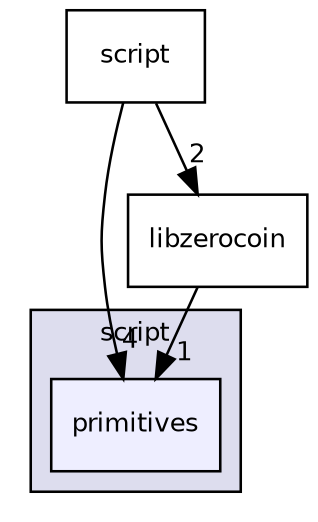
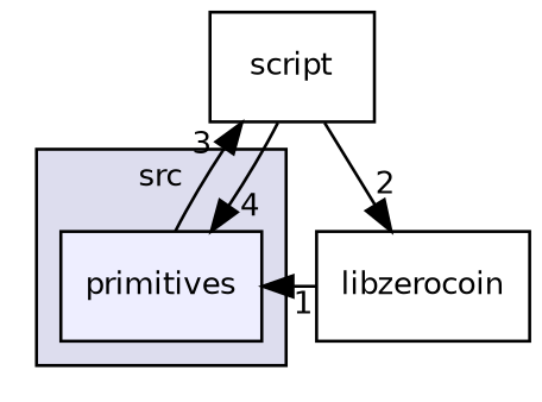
  digraph {
    compound=true
    node [fontname=Helvetica fontsize=10 shape=box]
    edge [labeldistance=1.5 labelfontname=Helvetica labelfontsize=10]
    n1 [fillcolor="#eeeeff" label=primitives pencolor=black style=filled]
    n2 [label=script]
    n3 [label=libzerocoin]
    subgraph cluster_1 {
      bgcolor="#ddddee"
      fontname=Helvetica
      fontsize=10
-     label=script
+     label=src
      pencolor=black
      n1
    }
+   n1 -> n2 [headlabel=3]
    n2 -> n1 [headlabel=4]
    n2 -> n3 [headlabel=2]
    n3 -> n1 [headlabel=1]
  }
